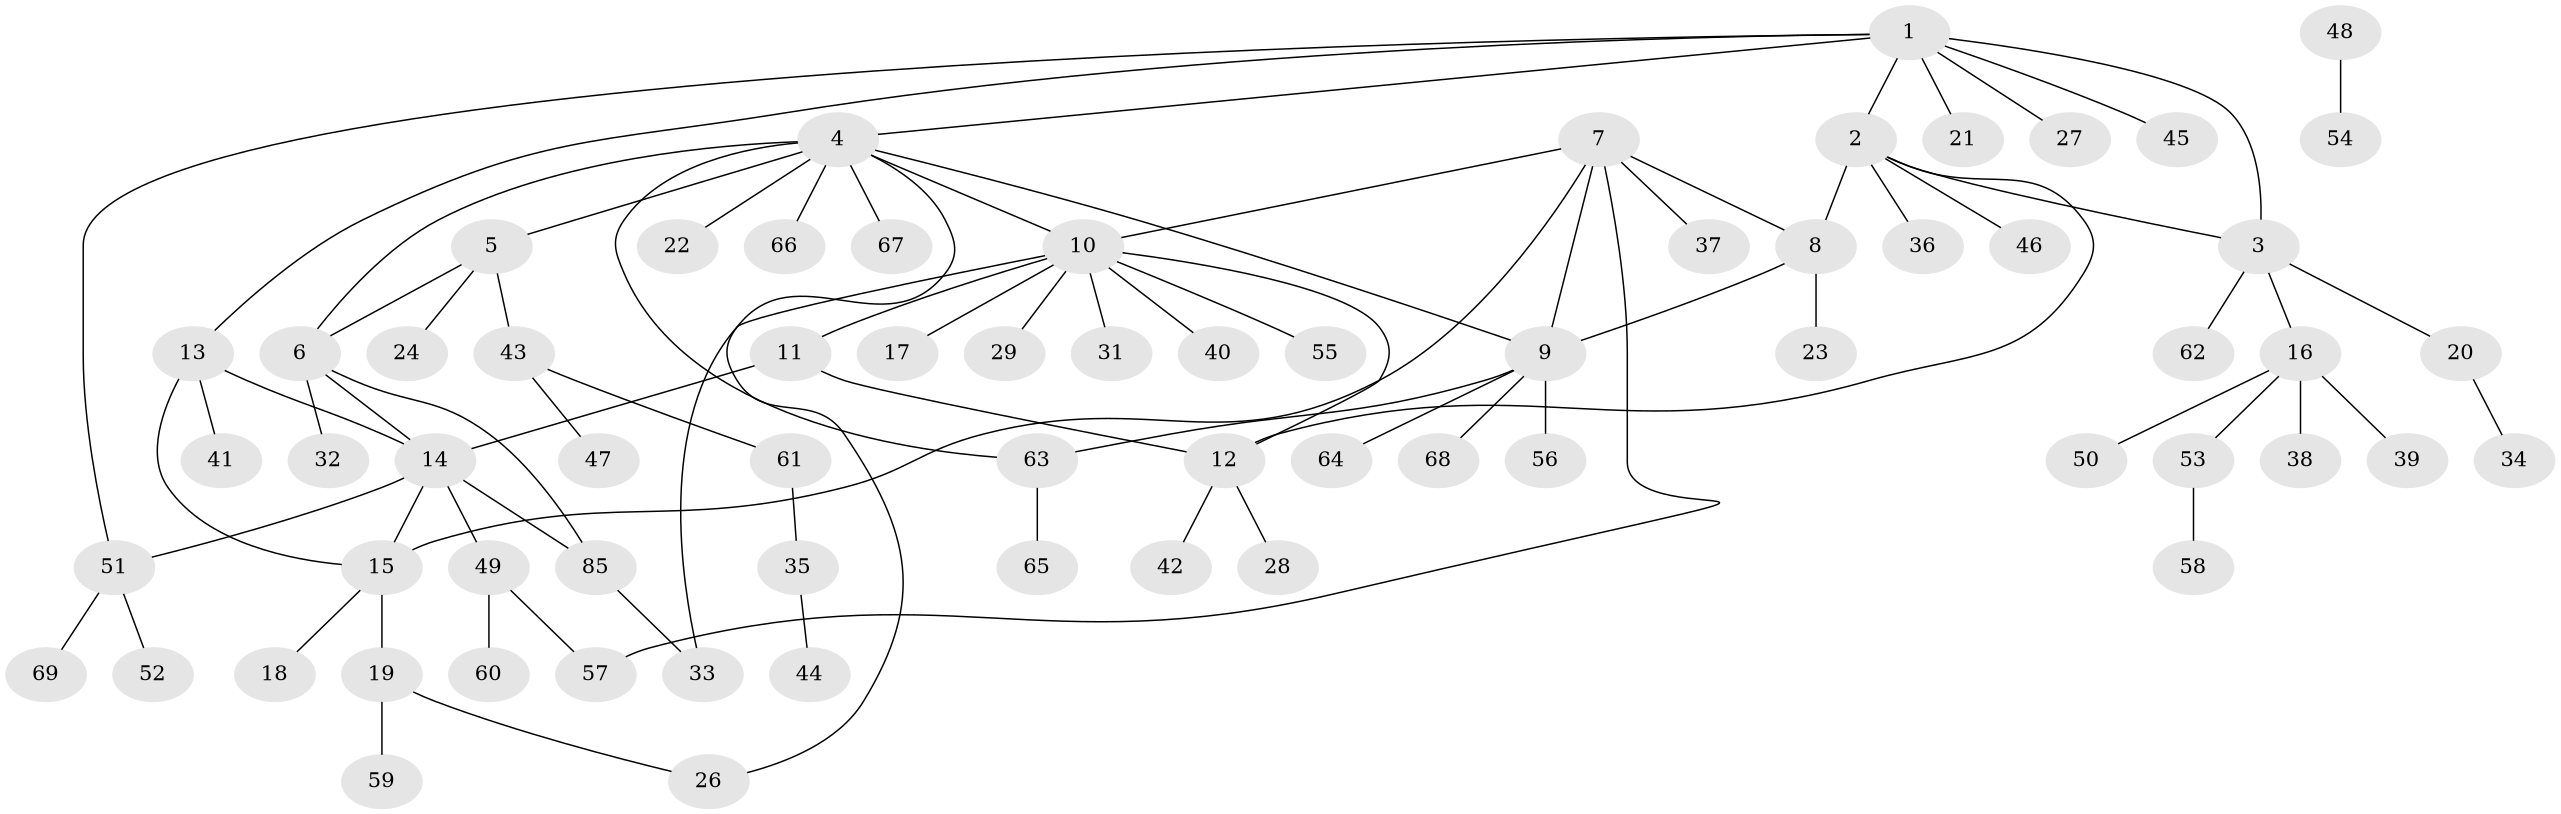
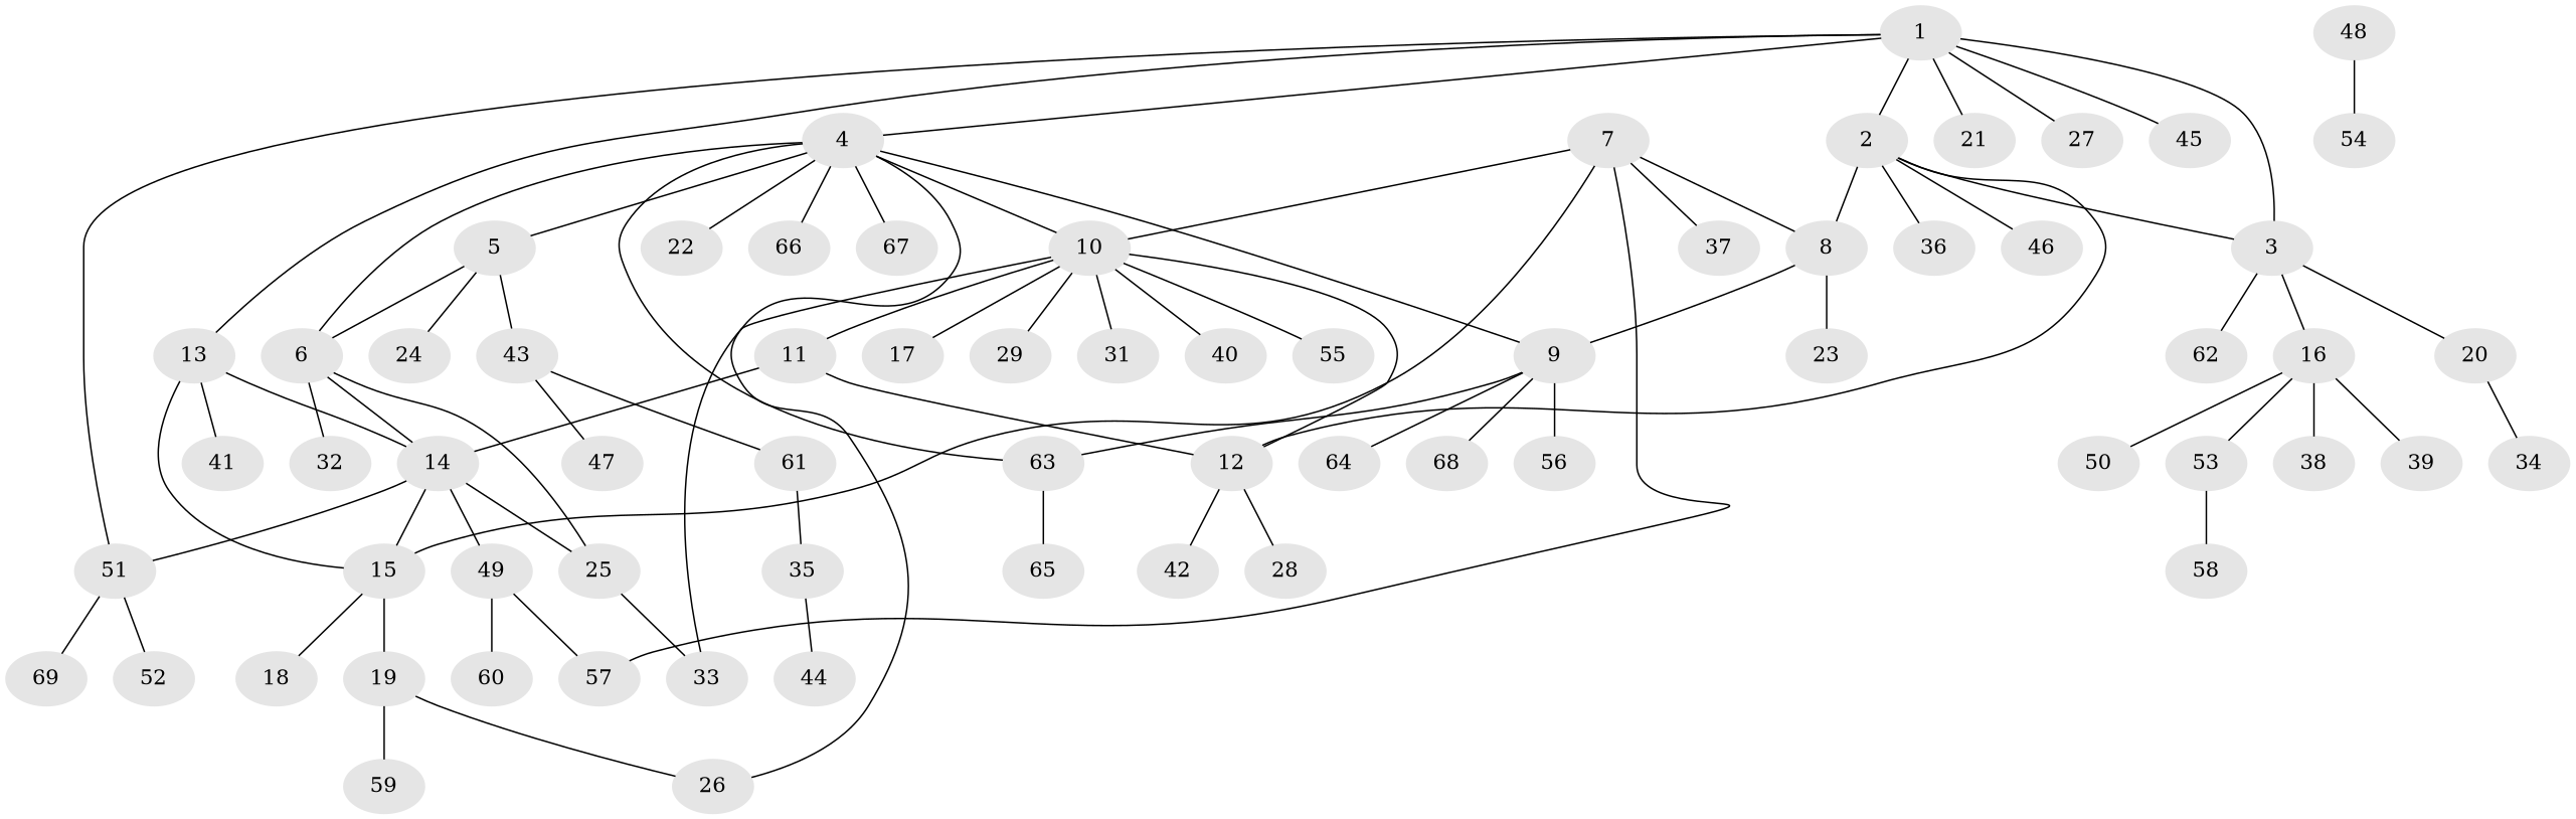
  graph {
    node [color=gray90 style=filled]
    1
    2
    3
    4
    13
    21
    27
    45
    51
    8
    12
    36
    46
    16
    20
    62
    5
    6
    9
    10
    22
    26
    63
    66
    67
    14
    15
    41
    52
    69
    23
    28
    42
    38
    39
    50
    53
    34
    48
    54
    24
    43
-   25 [label=85]
+   25
    32
    56
    64
    68
    11
    17
    29
    31
    33
    40
    55
    65
    47
    61
    49
    7
    37
    57
    18
    19
    60
    59
    35
    44
    58
    1 -- 2
    1 -- 3
    1 -- 4
    1 -- 13
    1 -- 21
    1 -- 27
    1 -- 45
    1 -- 51
    2 -- 3
    2 -- 8
    2 -- 12
    2 -- 36
    2 -- 46
    3 -- 16
    3 -- 20
    3 -- 62
    4 -- 5
    4 -- 6
    4 -- 9
    4 -- 10
    4 -- 22
    4 -- 26
    4 -- 63
    4 -- 66
    4 -- 67
    13 -- 14
    13 -- 15
    13 -- 41
    51 -- 52
    51 -- 69
    8 -- 9
    8 -- 23
    12 -- 28
    12 -- 42
    16 -- 38
    16 -- 39
    16 -- 50
    16 -- 53
    20 -- 34
    5 -- 6
    5 -- 24
    5 -- 43
    6 -- 14
    6 -- 25
    6 -- 32
    9 -- 63
    9 -- 56
    9 -- 64
    9 -- 68
    10 -- 12
    10 -- 11
    10 -- 17
    10 -- 29
    10 -- 31
    10 -- 33
    10 -- 40
    10 -- 55
    63 -- 65
    14 -- 51
    14 -- 15
    14 -- 25
    14 -- 49
    15 -- 18
    15 -- 19
    53 -- 58
    48 -- 54
    43 -- 47
    43 -- 61
    25 -- 33
    11 -- 12
    11 -- 14
    61 -- 35
    49 -- 57
    49 -- 60
    7 -- 8
-   7 -- 9
    7 -- 10
    7 -- 15
    7 -- 37
    7 -- 57
    19 -- 26
    19 -- 59
    35 -- 44
  }
